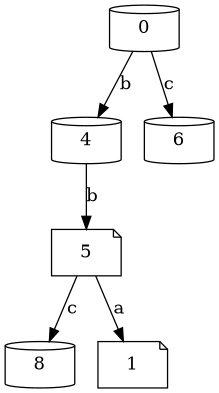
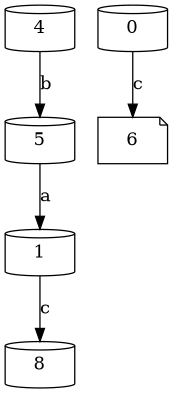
  strict digraph {
    node [shape=cylinder]
    n1 [label=4]
    0
-   6
-   5 [shape=note]
+   6 [shape=note]
+   5
    n5 [label=8]
-   1 [shape=note]
+   1
    n1 -> 5 [label=b]
-   0 -> n1 [label=b]
    0 -> 6 [label=c]
    5 -> 1 [label=a]
-   5 -> n5 [label=c]
+   1 -> n5 [label=c]
  }
